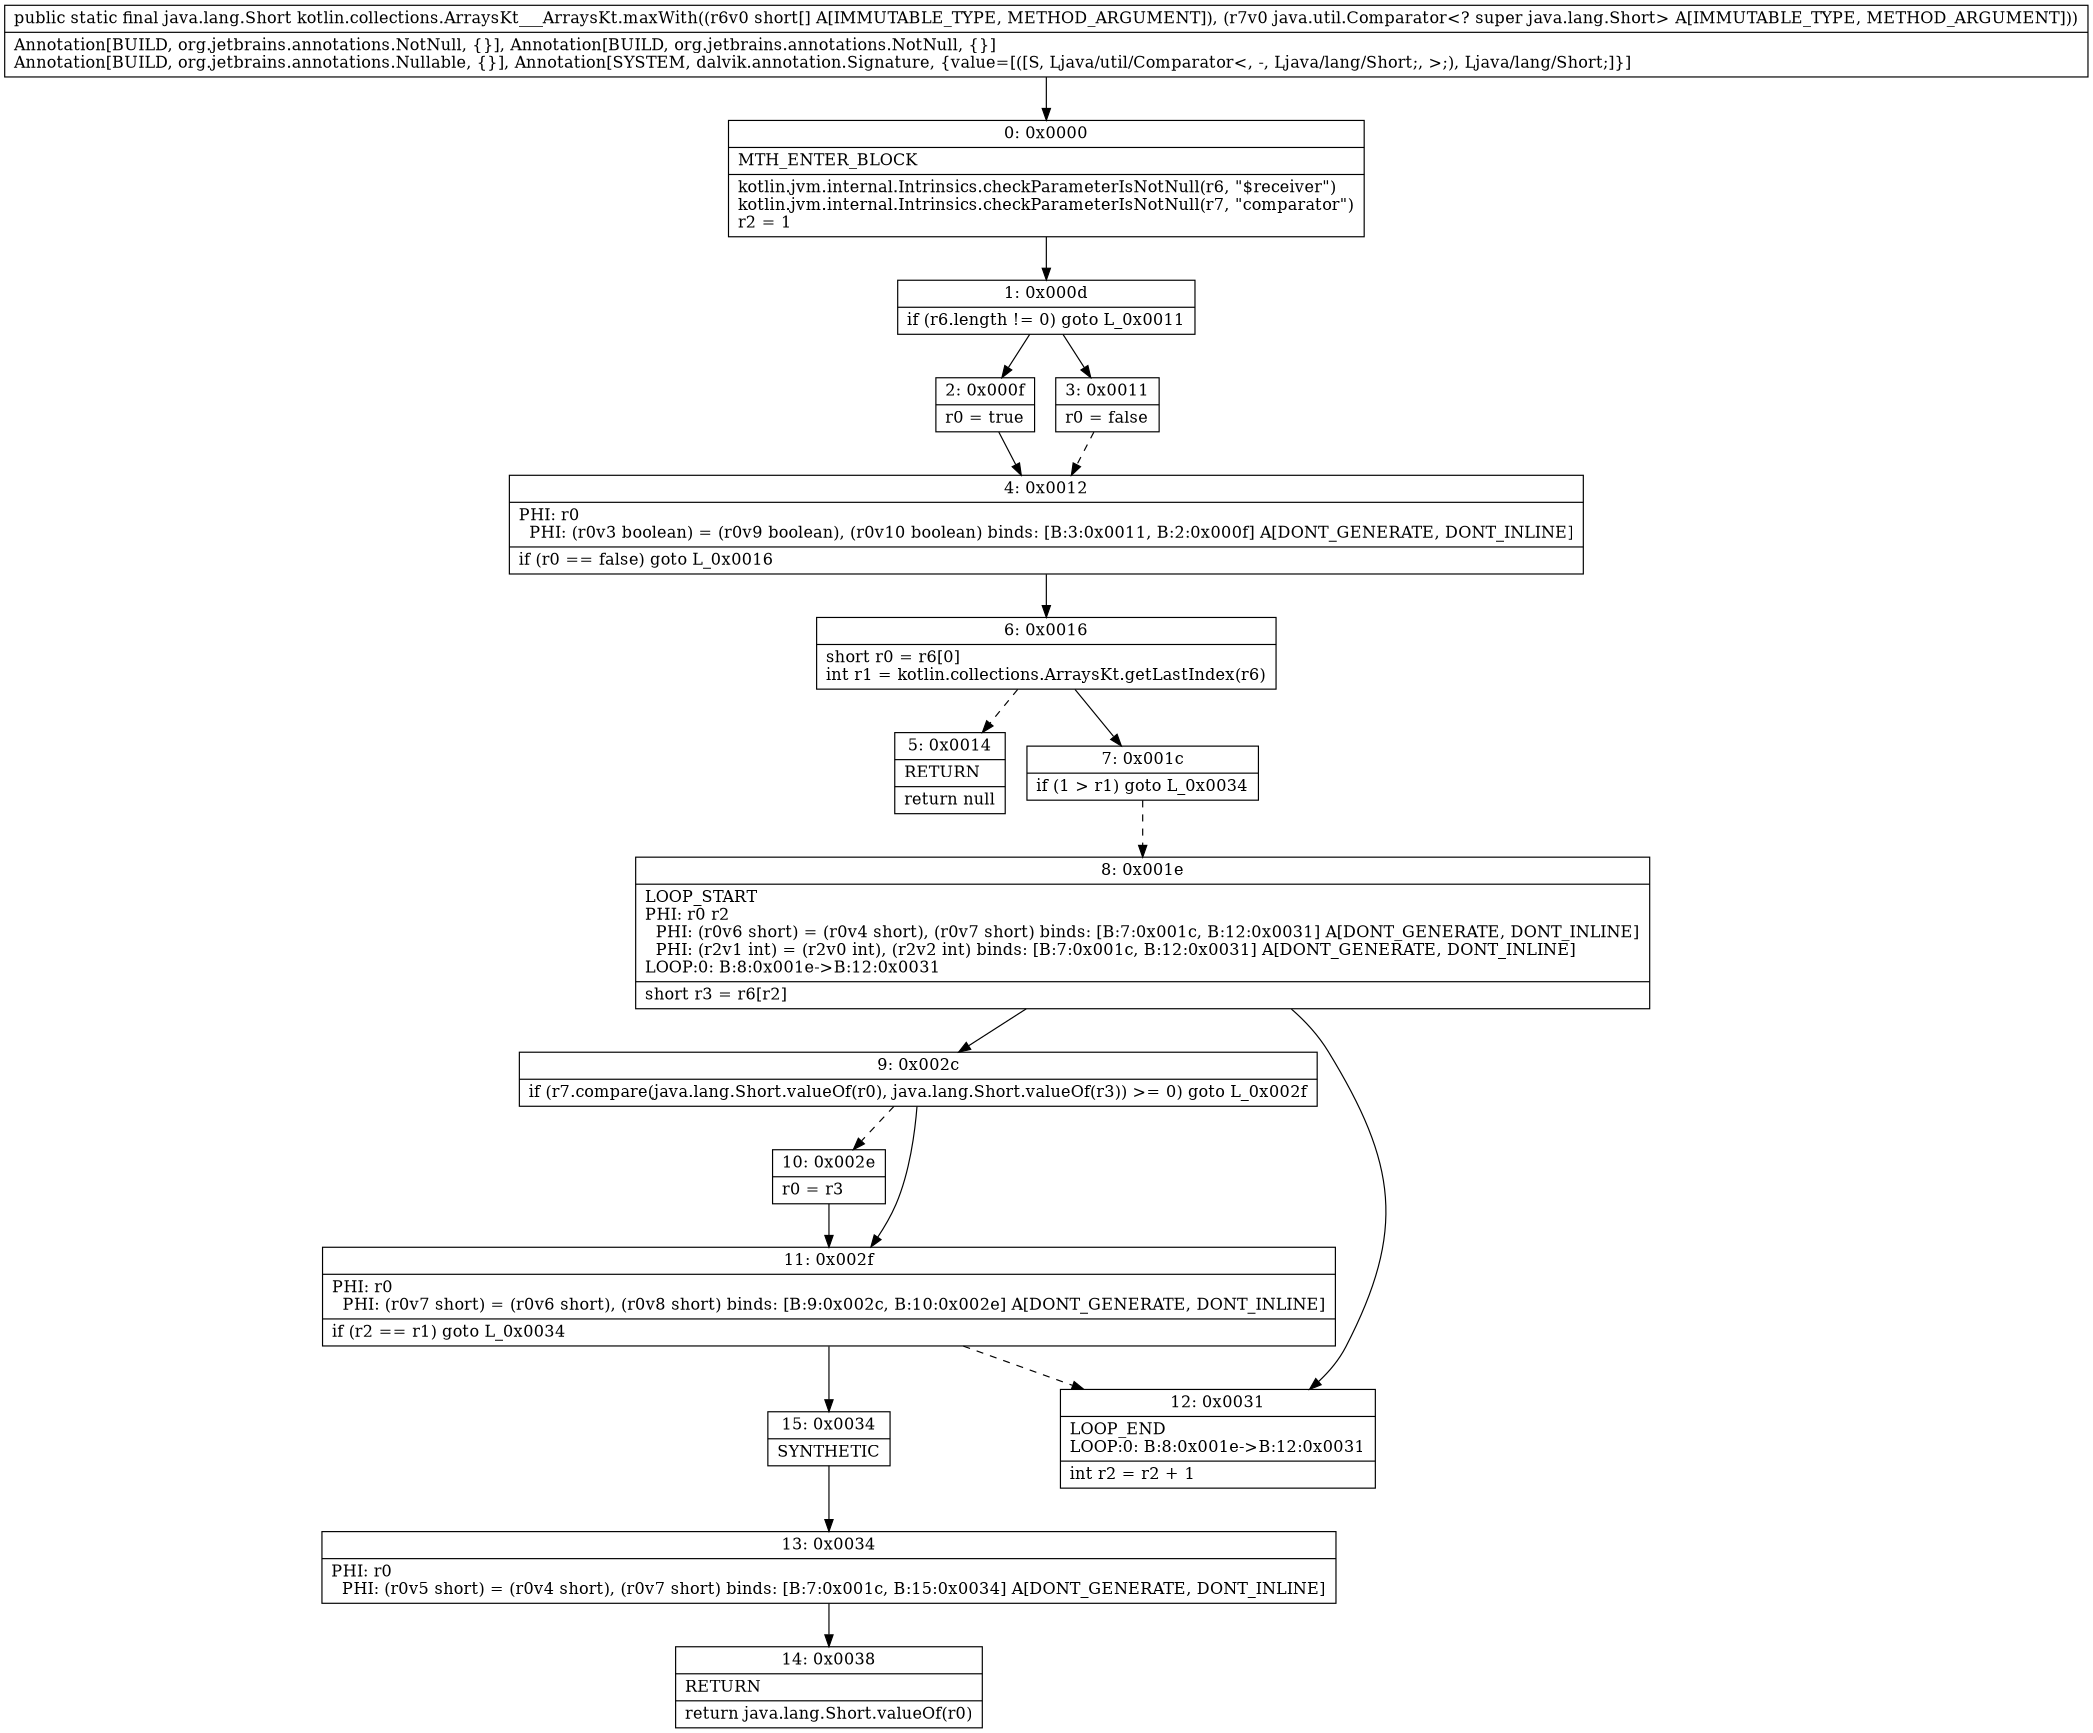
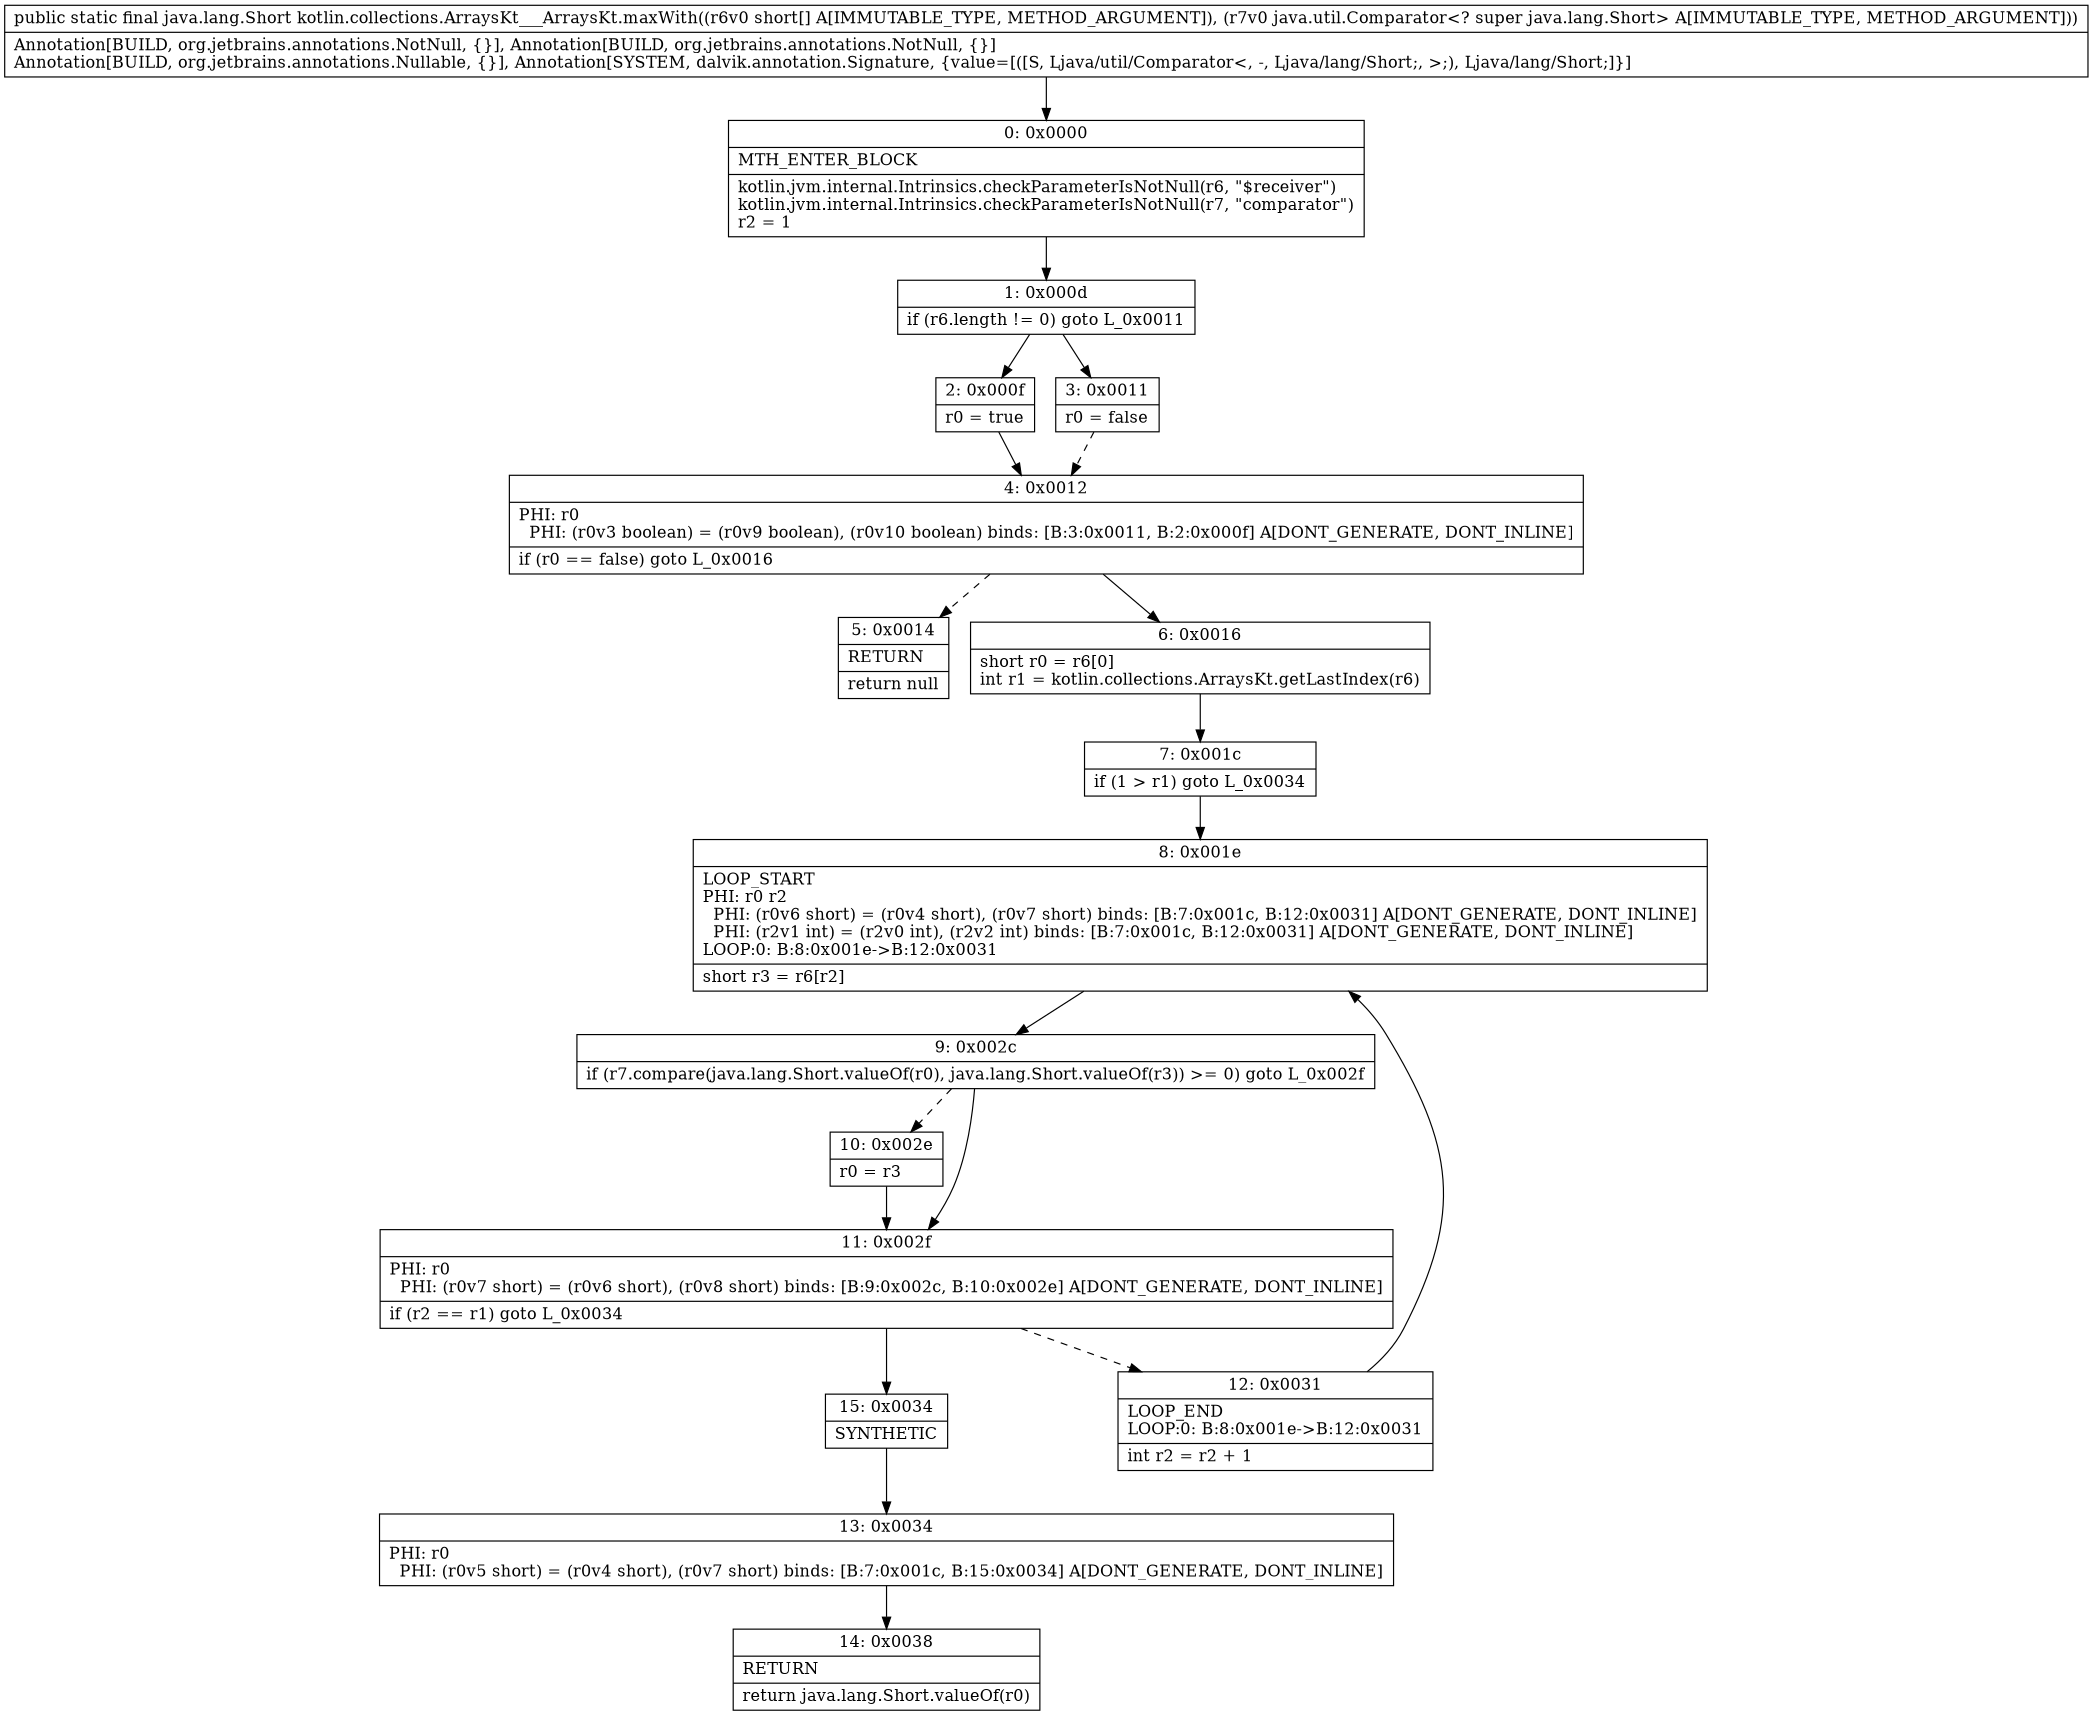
  digraph {
    node [shape=record]
    n1 [label="{0\:\ 0x0000|MTH_ENTER_BLOCK\l|kotlin.jvm.internal.Intrinsics.checkParameterIsNotNull(r6, \"$receiver\")\lkotlin.jvm.internal.Intrinsics.checkParameterIsNotNull(r7, \"comparator\")\lr2 = 1\l}"]
    n2 [label="{1\:\ 0x000d|if (r6.length != 0) goto L_0x0011\l}"]
    n3 [label="{2\:\ 0x000f|r0 = true\l}"]
    n4 [label="{3\:\ 0x0011|r0 = false\l}"]
    n5 [label="{4\:\ 0x0012|PHI: r0 \l  PHI: (r0v3 boolean) = (r0v9 boolean), (r0v10 boolean) binds: [B:3:0x0011, B:2:0x000f] A[DONT_GENERATE, DONT_INLINE]\l|if (r0 == false) goto L_0x0016\l}"]
    n6 [label="{5\:\ 0x0014|RETURN\l|return null\l}"]
    n7 [label="{6\:\ 0x0016|short r0 = r6[0]\lint r1 = kotlin.collections.ArraysKt.getLastIndex(r6)\l}"]
    n8 [label="{7\:\ 0x001c|if (1 \> r1) goto L_0x0034\l}"]
    n9 [label="{8\:\ 0x001e|LOOP_START\lPHI: r0 r2 \l  PHI: (r0v6 short) = (r0v4 short), (r0v7 short) binds: [B:7:0x001c, B:12:0x0031] A[DONT_GENERATE, DONT_INLINE]\l  PHI: (r2v1 int) = (r2v0 int), (r2v2 int) binds: [B:7:0x001c, B:12:0x0031] A[DONT_GENERATE, DONT_INLINE]\lLOOP:0: B:8:0x001e\-\>B:12:0x0031\l|short r3 = r6[r2]\l}"]
    n10 [label="{9\:\ 0x002c|if (r7.compare(java.lang.Short.valueOf(r0), java.lang.Short.valueOf(r3)) \>= 0) goto L_0x002f\l}"]
    n11 [label="{13\:\ 0x0034|PHI: r0 \l  PHI: (r0v5 short) = (r0v4 short), (r0v7 short) binds: [B:7:0x001c, B:15:0x0034] A[DONT_GENERATE, DONT_INLINE]\l}"]
    n12 [label="{14\:\ 0x0038|RETURN\l|return java.lang.Short.valueOf(r0)\l}"]
    n13 [label="{10\:\ 0x002e|r0 = r3\l}"]
    n14 [label="{11\:\ 0x002f|PHI: r0 \l  PHI: (r0v7 short) = (r0v6 short), (r0v8 short) binds: [B:9:0x002c, B:10:0x002e] A[DONT_GENERATE, DONT_INLINE]\l|if (r2 == r1) goto L_0x0034\l}"]
    n15 [label="{12\:\ 0x0031|LOOP_END\lLOOP:0: B:8:0x001e\-\>B:12:0x0031\l|int r2 = r2 + 1\l}"]
    n16 [label="{15\:\ 0x0034|SYNTHETIC\l}"]
    n17 [label="{public static final java.lang.Short kotlin.collections.ArraysKt___ArraysKt.maxWith((r6v0 short[] A[IMMUTABLE_TYPE, METHOD_ARGUMENT]), (r7v0 java.util.Comparator\<? super java.lang.Short\> A[IMMUTABLE_TYPE, METHOD_ARGUMENT]))  | Annotation[BUILD, org.jetbrains.annotations.NotNull, \{\}], Annotation[BUILD, org.jetbrains.annotations.NotNull, \{\}]\lAnnotation[BUILD, org.jetbrains.annotations.Nullable, \{\}], Annotation[SYSTEM, dalvik.annotation.Signature, \{value=[([S, Ljava\/util\/Comparator\<, \-, Ljava\/lang\/Short;, \>;), Ljava\/lang\/Short;]\}]\l}"]
    n1 -> n2
    n2 -> n3 [style=solid]
    n2 -> n4
    n3 -> n5
    n4 -> n5 [style=dashed]
-   n7 -> n6 [style=dashed]
+   n5 -> n6 [style=dashed]
    n5 -> n7
    n7 -> n8
-   n8 -> n9 [style=dashed]
+   n8 -> n9 [style=solid]
    n9 -> n10
    n10 -> n13 [style=dashed]
    n10 -> n14
    n11 -> n12
    n13 -> n14
    n14 -> n15 [style=dashed]
    n14 -> n16
-   n9 -> n15
+   n15 -> n9
    n16 -> n11
    n17 -> n1
  }
